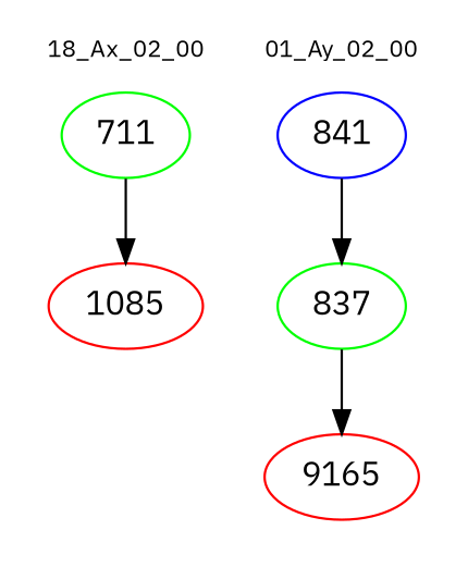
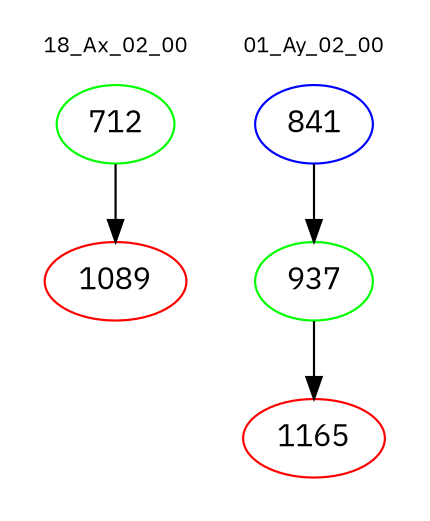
  digraph {
    fontname="IBM Plex Sans"
    node [color=green fontname="IBM Plex Sans"]
    edge [color=black fontname="IBM Plex Sans"]
-   n1 [label=711]
-   n2 [color=red label=1085]
+   n1 [label=712]
+   n2 [color=red label=1089]
    n3 [color=blue label=841]
-   n4 [label=837]
-   n5 [color=red label=9165]
+   n4 [label=937]
+   n5 [color=red label=1165]
    subgraph cluster_1 {
      color=white
      fontsize=10
      label="18_Ax_02_00"
      n1
      n2
    }
    subgraph cluster_2 {
      color=white
      fontsize=10
      label="01_Ay_02_00"
      n3
      n4
      n5
    }
    n1 -> n2
    n3 -> n4
    n4 -> n5
  }
